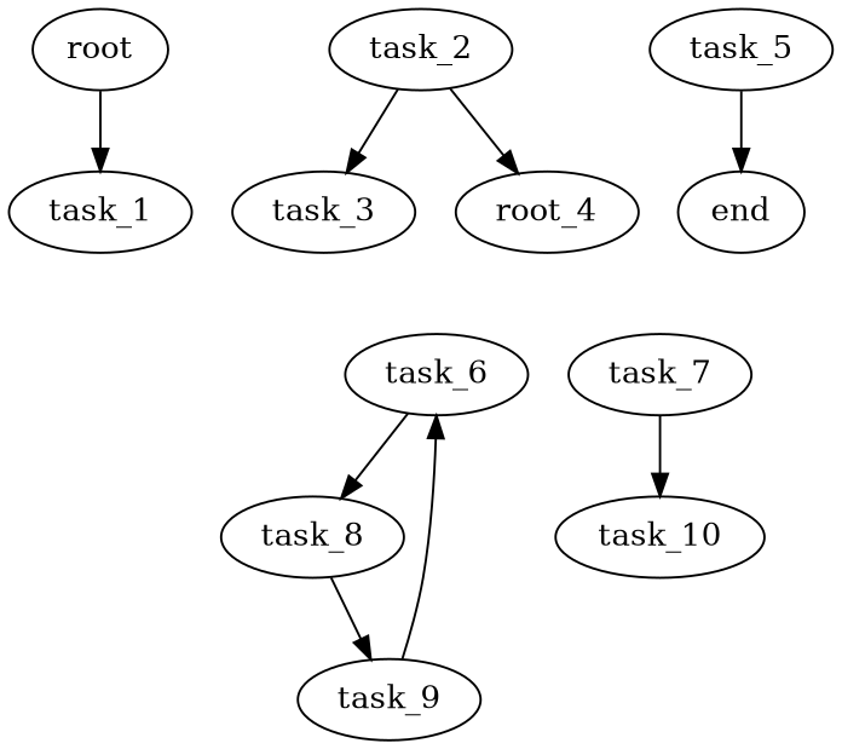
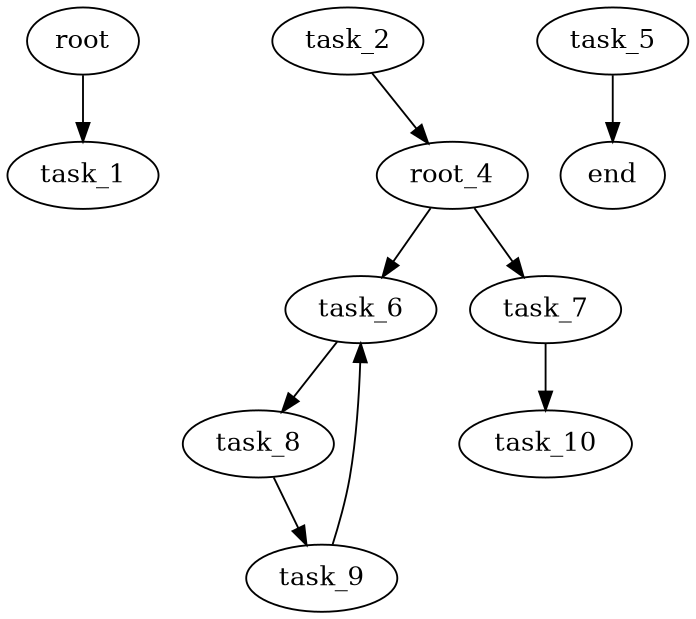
  digraph {
    root
    task_1
    task_2
-   task_3
    n5 [label=root_4]
    task_6
    task_7
    task_5
    end
    task_8
    task_10
    task_9
    root -> task_1
-   task_2 -> task_3
    task_2 -> n5
+   n5 -> task_6
+   n5 -> task_7
    task_6 -> task_8
    task_7 -> task_10
    task_5 -> end
    task_8 -> task_9
    task_9 -> task_6
  }
